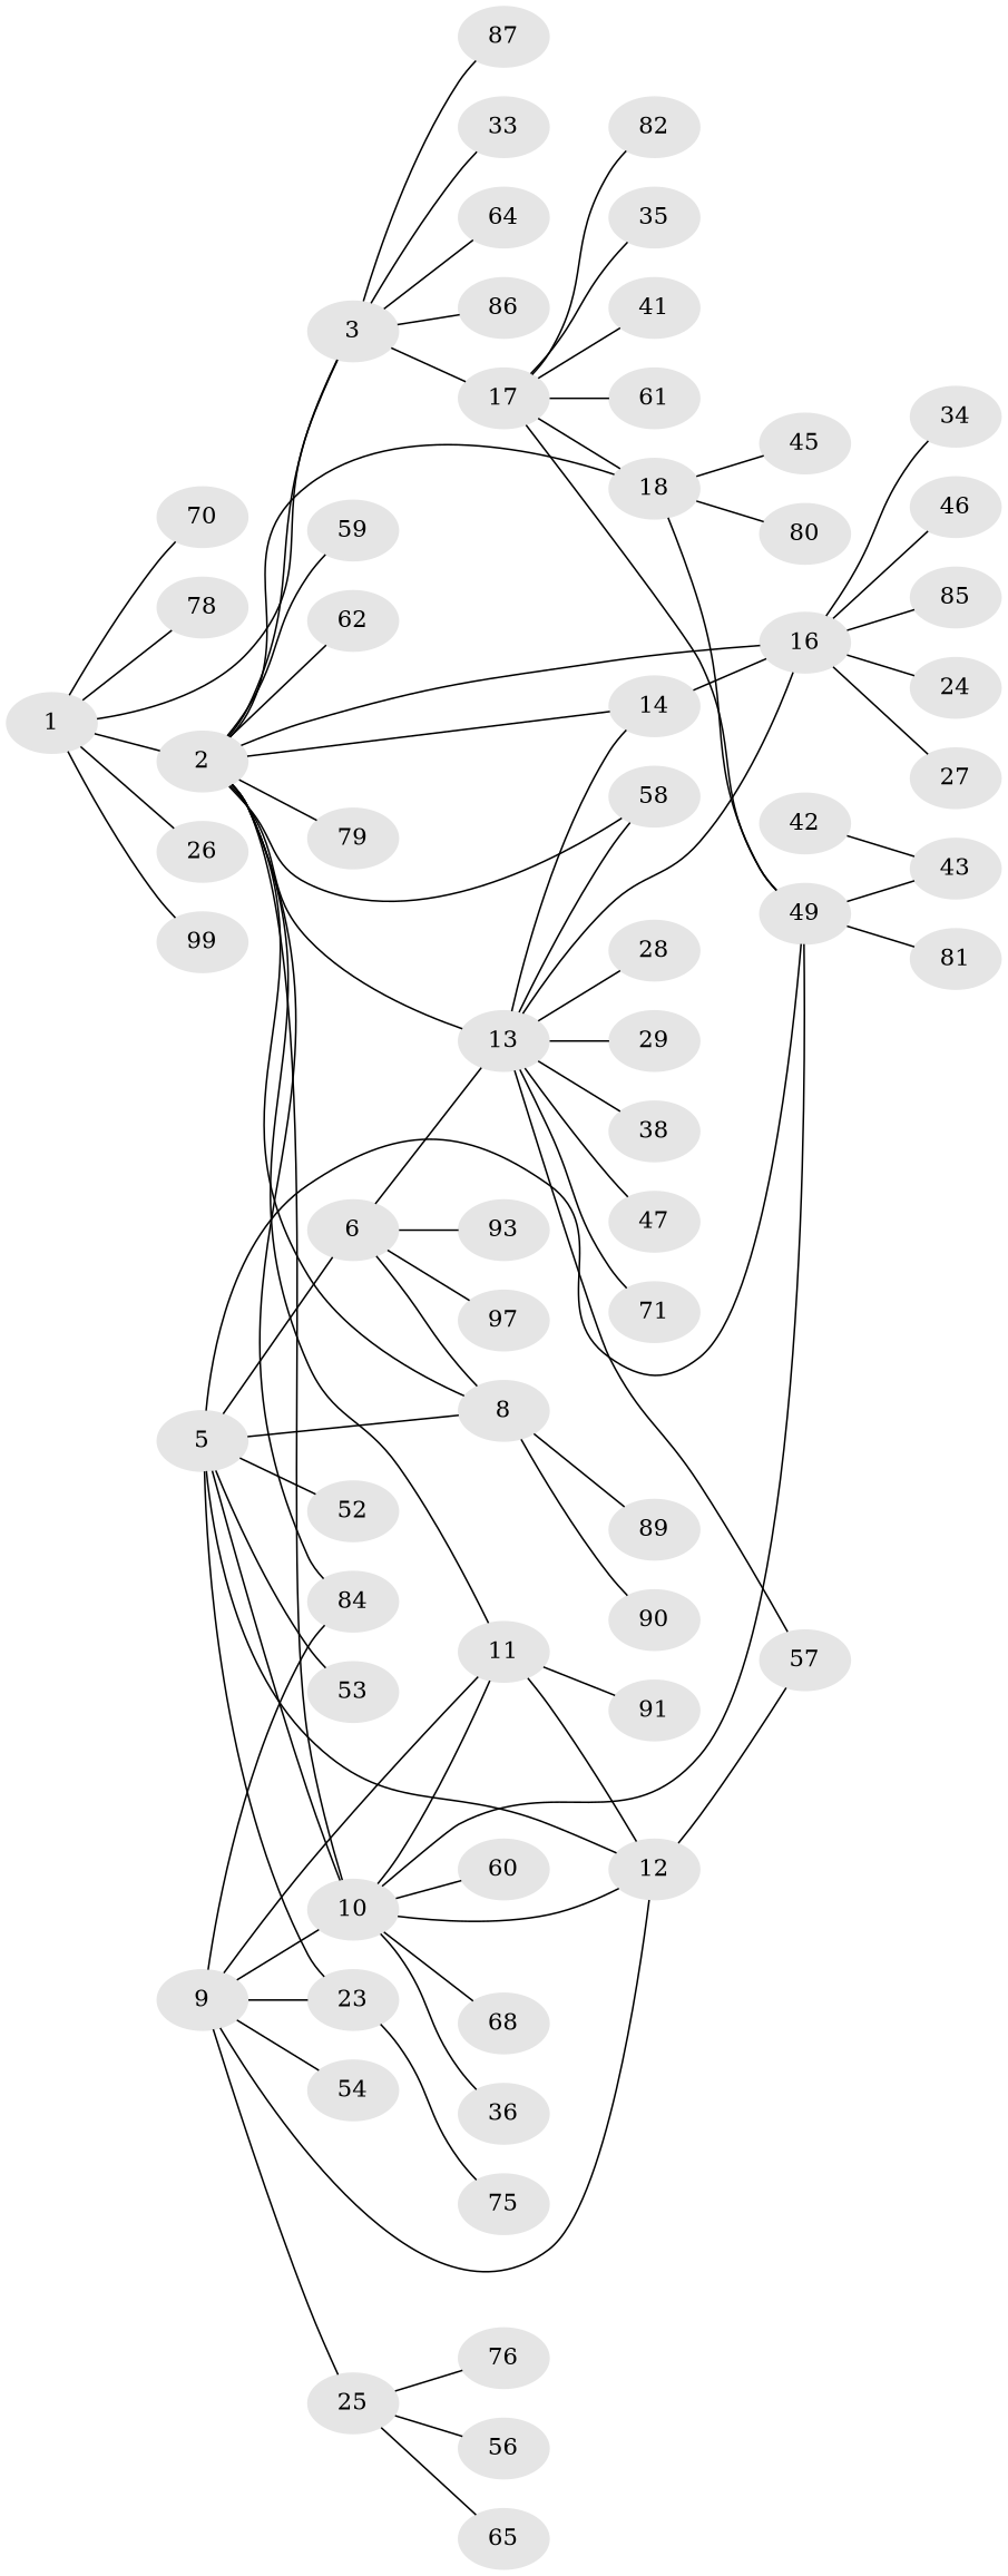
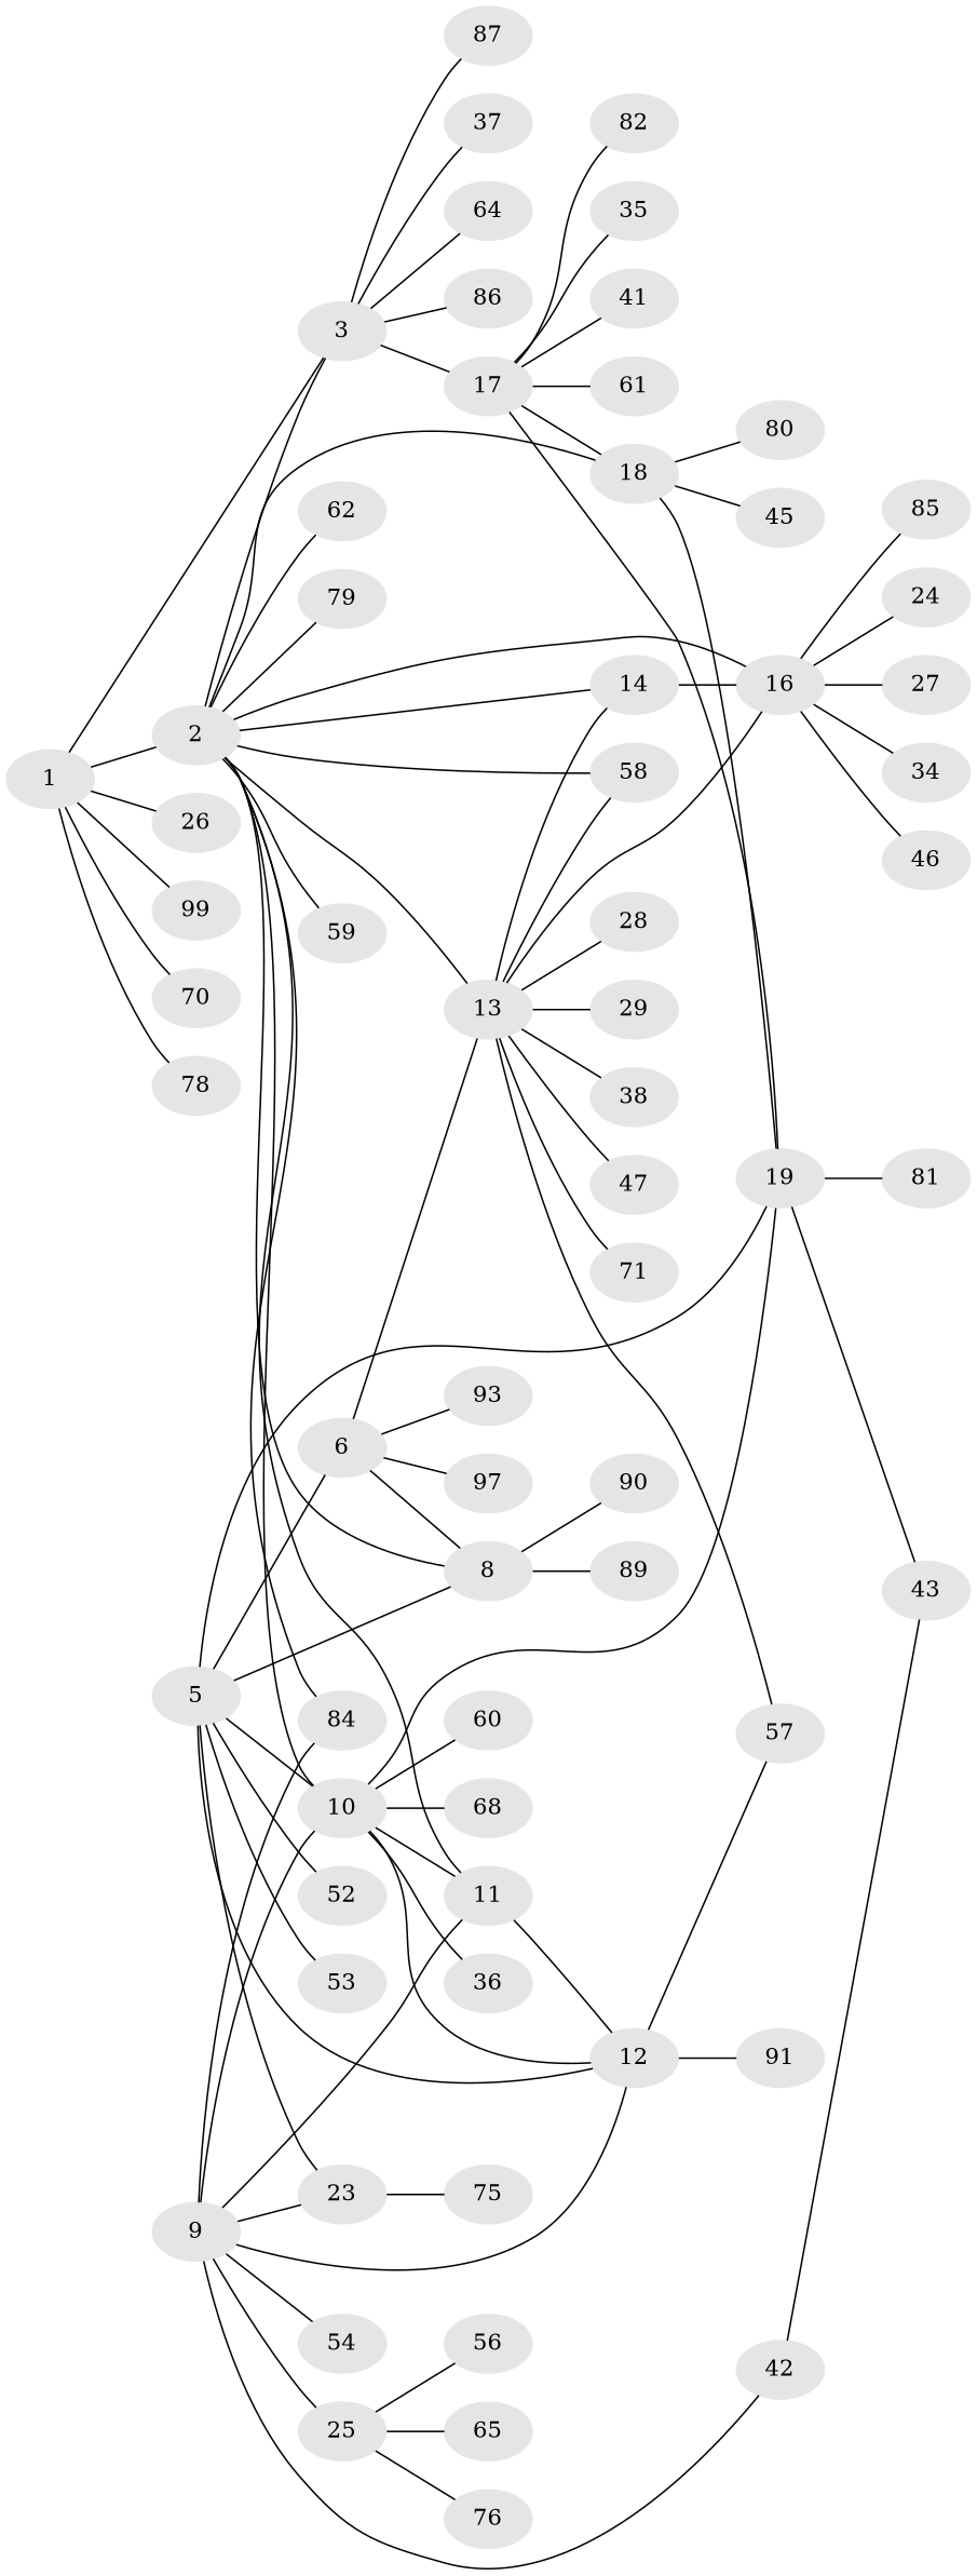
  graph {
    rankdir=LR
    node [color=gray90 style=filled]
    1 [super="+4"]
    2 [super="+15"]
    3 [super="+22"]
    26 [super="+51"]
    n5 [label=99]
    70
    78
    8 [super="+40"]
    10 [super="+48"]
    11
    13 [super="+73"]
    14 [super="+31"]
    16 [super="+66"]
    18 [super="+20"]
    58 [super="+72"]
    59 [super="+74"]
    62 [super="+69"]
    79
    84
    17 [super="+21"]
-   37 [label=33]
+   37
    64
    86
    87
    89
    90
    12 [super="+39"]
-   19 [super="+88" label=49]
+   19 [super="+88"]
    36
    60
    68
    57
    28
    29
    38
    47
    71
    24 [super="+83"]
    27
    34
    46 [super="+67"]
    85
    45
    80
    35
    41
    61
    82
    5 [super="+7"]
    6 [super="+32"]
    23 [super="+30"]
    52
    53
    n54 [label=93 super="+55"]
    n55 [label=97]
    91
    43
    81
    75
    9 [super="+63"]
    25 [super="+50"]
    42 [super="+44"]
    54
    56
    65
    76
    1 -- 2 [weight=2]
    1 -- 3 [weight=2]
    1 -- 26
    1 -- n5
    1 -- 70
    1 -- 78
    2 -- 3
    2 -- 8
    2 -- 10
    2 -- 11
    2 -- 13
    2 -- 14
    2 -- 16
    2 -- 18
    2 -- 58
    2 -- 59
    2 -- 62
    2 -- 79
    2 -- 84
    3 -- 17
    3 -- 37
    3 -- 64
    3 -- 86
    3 -- 87
    8 -- 89
    8 -- 90
    10 -- 11
    10 -- 12
    10 -- 19
    10 -- 36
    10 -- 60
    10 -- 68
    11 -- 12
    13 -- 14
    13 -- 16
    13 -- 58
    13 -- 57
    13 -- 28
    13 -- 29
    13 -- 38
    13 -- 47
    13 -- 71
    14 -- 16
    16 -- 24
    16 -- 27
    16 -- 34
    16 -- 46
    16 -- 85
    18 -- 19 [weight=2]
    18 -- 45
    18 -- 80
    17 -- 18 [weight=2]
    17 -- 19
    17 -- 35
    17 -- 41
    17 -- 61
    17 -- 82
    12 -- 57
-   11 -- 91
+   12 -- 91
    19 -- 43
    19 -- 81
    5 -- 8 [weight=2]
    5 -- 10
    5 -- 12
    5 -- 19
    5 -- 6 [weight=2]
    5 -- 23
    5 -- 52
    5 -- 53
    6 -- 8
    6 -- 13
    6 -- n54
    6 -- n55
    23 -- 75
    9 -- 10
    9 -- 11
    9 -- 84
    9 -- 12
    9 -- 23
    9 -- 25
+   9 -- 42
    9 -- 54
    25 -- 56
    25 -- 65
    25 -- 76
    42 -- 43
  }
